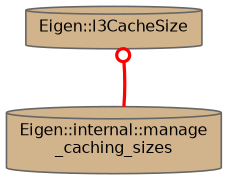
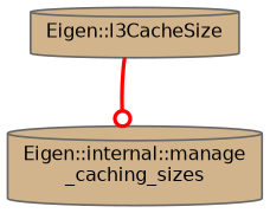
  digraph {
    rankdir=TB
    fontname="DejaVu Sans"
    node [fillcolor=tan fontname="DejaVu Sans" fontsize=10 shape=cylinder style=filled]
    n1 [color=gray40 fontcolor=black height=0.2 label="Eigen::l3CacheSize" width=0.4]
    n2 [color=grey40 height=0.2 label="Eigen::internal::manage\l_caching_sizes" width=0.4]
-   n2 -> n1 [color=red fontname="DejaVu Sans" fontsize=10 labelfontname=Helvetica labelfontsize=10 style=bold arrowhead=odot]
+   n1 -> n2 [color=red fontname="DejaVu Sans" fontsize=10 labelfontname=Helvetica labelfontsize=10 style=bold arrowhead=odot]
  }
